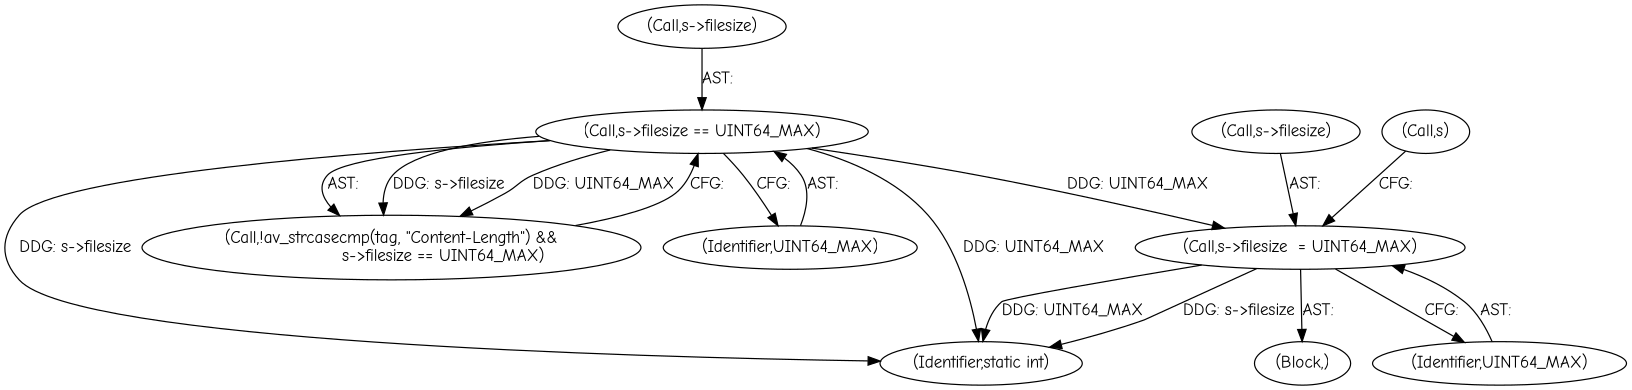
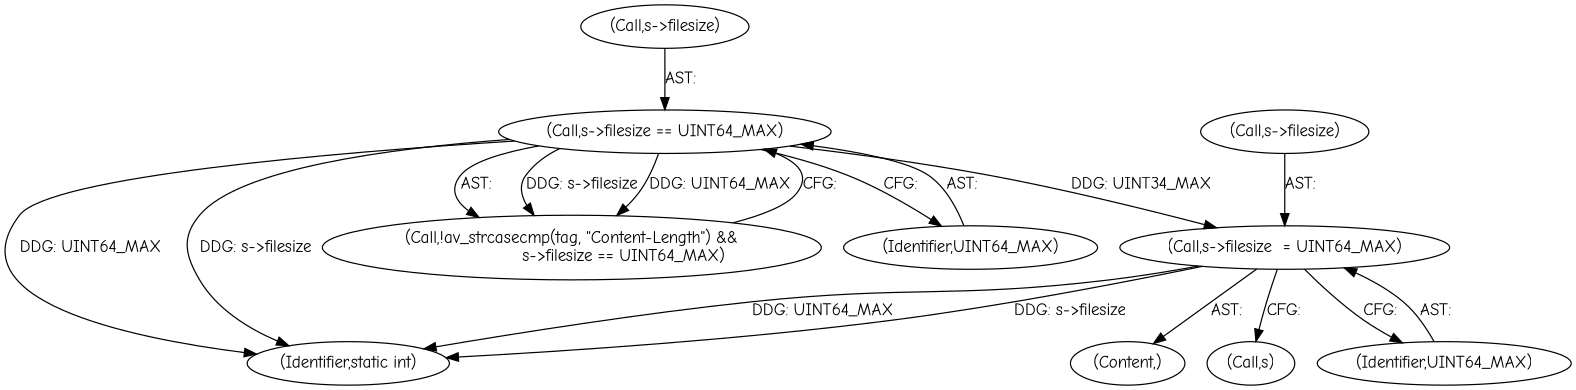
  digraph {
    fontname="Comic Neue"
    node [fontname="Comic Neue"]
    edge [fontname="Comic Neue"]
    n1 [label="(Call,s->filesize  = UINT64_MAX)"]
    n2 [label="(Identifier,UINT64_MAX)"]
    n3 [label="(Identifier,static int)"]
-   n4 [label="(Block,)"]
+   n4 [label="(Content,)"]
    n5 [label="(Call,s->filesize == UINT64_MAX)"]
    n6 [label="(Call,!av_strcasecmp(tag, \"Content-Length\") &&\n                   s->filesize == UINT64_MAX)"]
    n7 [label="(Identifier,UINT64_MAX)"]
    n8 [label="(Call,s->filesize)"]
    n9 [label="(Call,s)"]
    n10 [label="(Call,s->filesize)"]
    n1 -> n2 [label="CFG: "]
    n1 -> n3 [label="DDG: UINT64_MAX"]
    n1 -> n3 [label="DDG: s->filesize"]
    n1 -> n4 [label="AST: "]
    n2 -> n1 [label="AST: "]
-   n5 -> n1 [label="DDG: UINT64_MAX"]
+   n5 -> n1 [label="DDG: UINT34_MAX"]
    n5 -> n3 [label="DDG: UINT64_MAX"]
    n5 -> n3 [label="DDG: s->filesize"]
    n5 -> n6 [label="AST: "]
    n5 -> n6 [label="DDG: s->filesize"]
    n5 -> n6 [label="DDG: UINT64_MAX"]
    n5 -> n7 [label="CFG: "]
    n6 -> n5 [label="CFG: "]
    n7 -> n5 [label="AST: "]
    n8 -> n1 [label="AST: "]
-   n9 -> n1 [label="CFG: "]
+   n1 -> n9 [label="CFG: "]
    n10 -> n5 [label="AST: "]
  }
